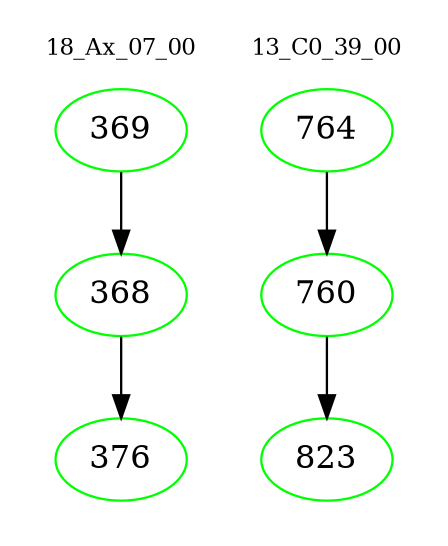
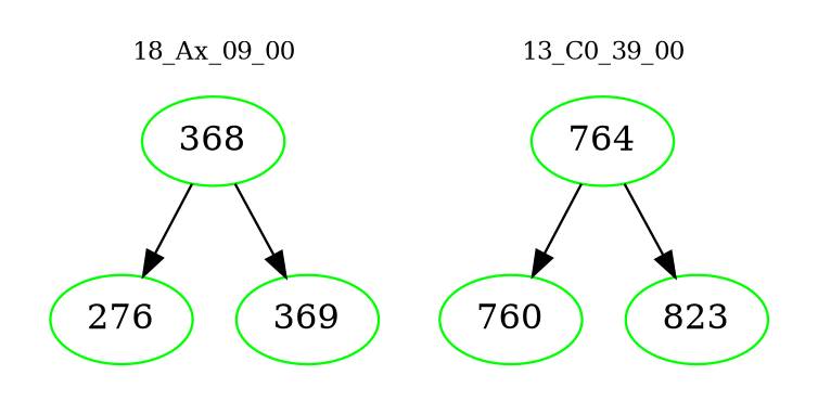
  digraph {
    node [color=green]
    edge [color=black]
    n1 [label=368]
-   n2 [label=376]
+   n2 [label=276]
    n3 [label=369]
    n4 [label=764]
    n5 [label=760]
    n6 [label=823]
    subgraph cluster_1 {
      color=white
      fontsize=10
-     label="18_Ax_07_00"
+     label="18_Ax_09_00"
      n1
      n2
      n3
    }
    subgraph cluster_2 {
      color=white
      fontsize=10
      label="13_C0_39_00"
      n4
      n5
      n6
    }
    n1 -> n2
-   n3 -> n1
+   n1 -> n3
    n4 -> n5
-   n5 -> n6
+   n4 -> n6
  }
